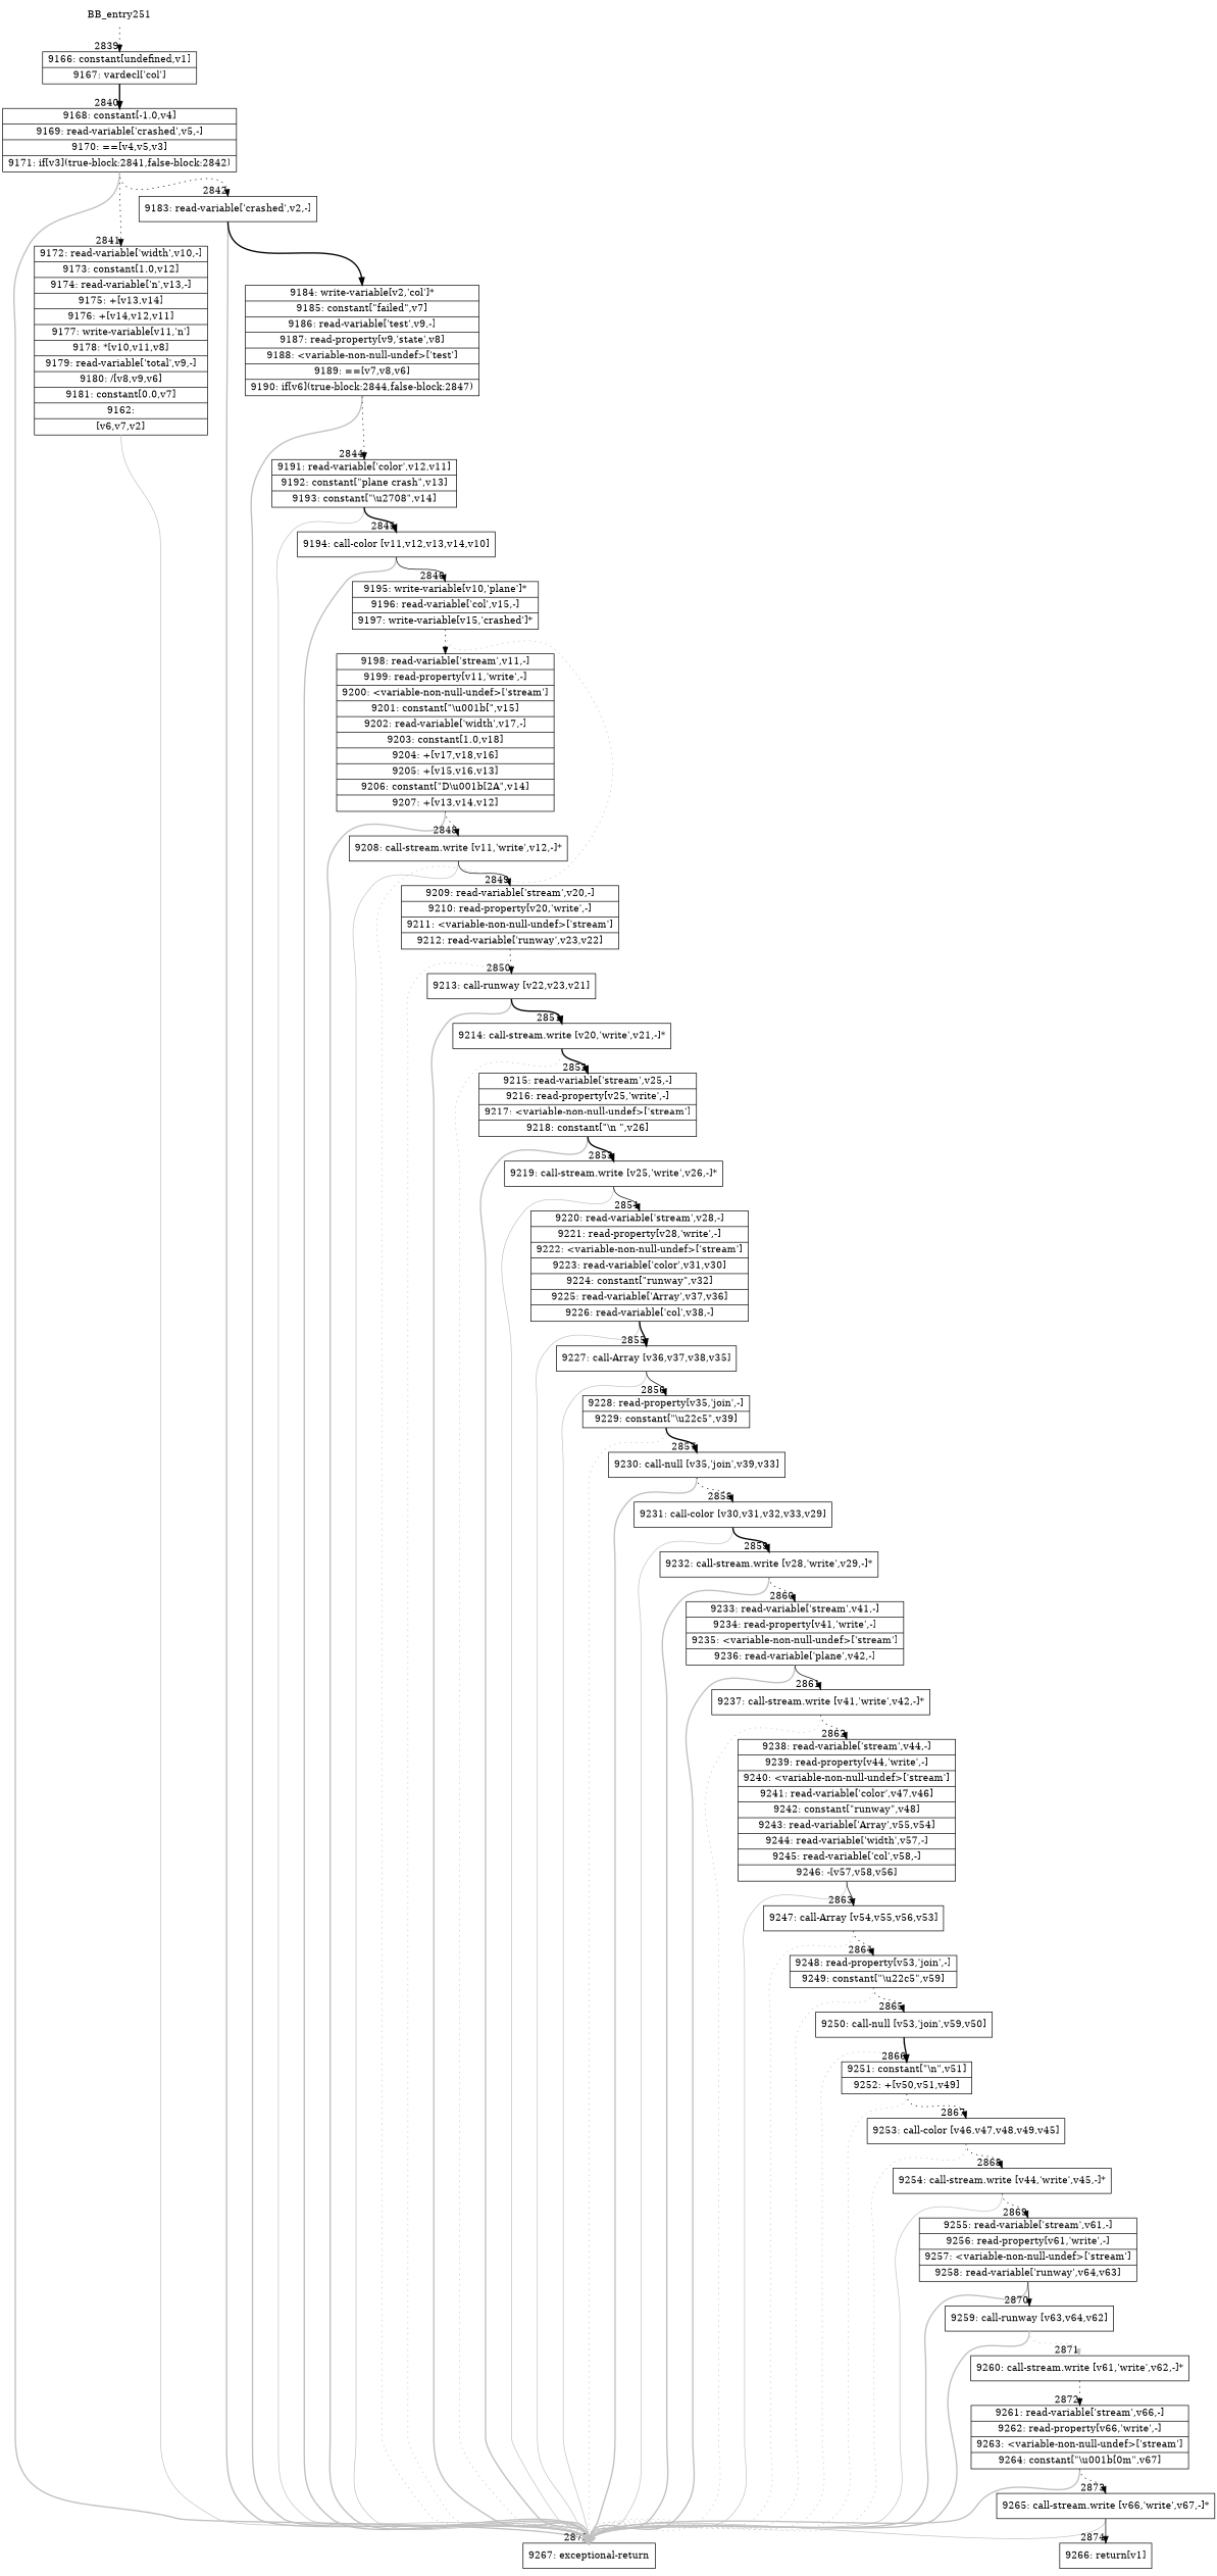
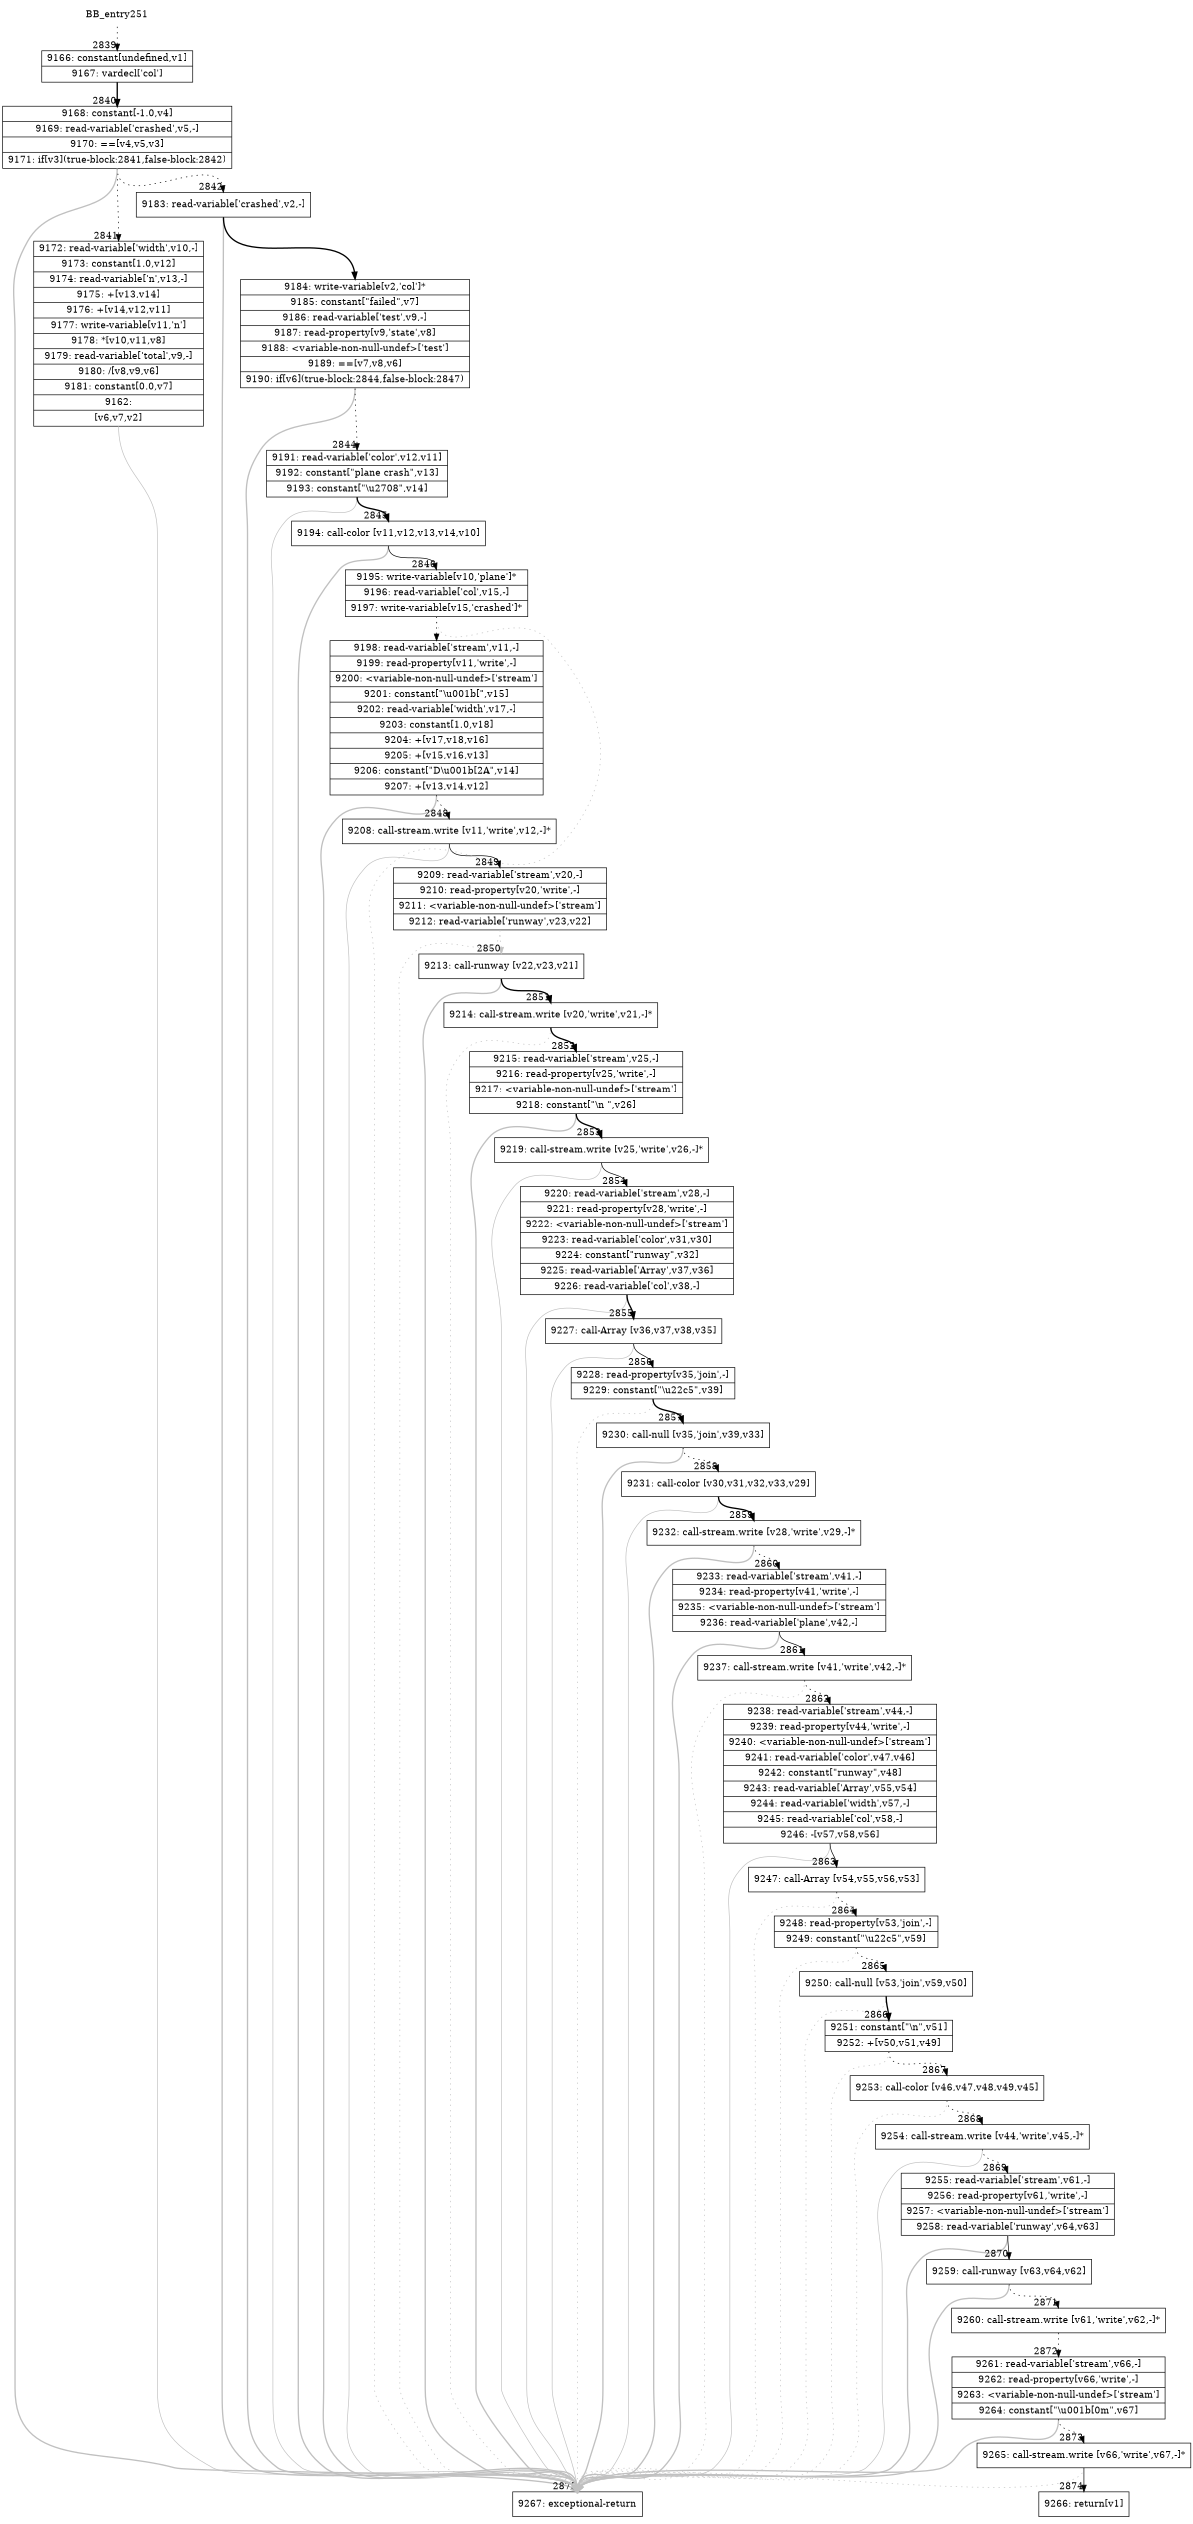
  digraph {
    rankdir=TD
    node [shape=record]
    edge [headport=n style=dotted tailport=s]
    n1 [label=BB_entry251 shape=none]
    n2 [label="{9166: constant[undefined,v1]|9167: vardecl['col']}"]
    n3 [label="{9168: constant[-1.0,v4]|9169: read-variable['crashed',v5,-]|9170: ==[v4,v5,v3]|9171: if[v3](true-block:2841,false-block:2842)}"]
    n4 [label="{9172: read-variable['width',v10,-]|9173: constant[1.0,v12]|9174: read-variable['n',v13,-]|9175: +[v13,v14]|9176: +[v14,v12,v11]|9177: write-variable[v11,'n']|9178: *[v10,v11,v8]|9179: read-variable['total',v9,-]|9180: /[v8,v9,v6]|9181: constant[0.0,v7]|9162: |[v6,v7,v2]}"]
    n5 [label="{9183: read-variable['crashed',v2,-]}"]
    n6 [label="{9267: exceptional-return}"]
    n7 [label="{9184: write-variable[v2,'col']*|9185: constant[\"failed\",v7]|9186: read-variable['test',v9,-]|9187: read-property[v9,'state',v8]|9188: \<variable-non-null-undef\>['test']|9189: ==[v7,v8,v6]|9190: if[v6](true-block:2844,false-block:2847)}"]
    n8 [label="{9191: read-variable['color',v12,v11]|9192: constant[\"plane crash\",v13]|9193: constant[\"\\u2708\",v14]}"]
    n9 [label="{9194: call-color [v11,v12,v13,v14,v10]}"]
    n10 [label="{9198: read-variable['stream',v11,-]|9199: read-property[v11,'write',-]|9200: \<variable-non-null-undef\>['stream']|9201: constant[\"\\u001b[\",v15]|9202: read-variable['width',v17,-]|9203: constant[1.0,v18]|9204: +[v17,v18,v16]|9205: +[v15,v16,v13]|9206: constant[\"D\\u001b[2A\",v14]|9207: +[v13,v14,v12]}"]
    n11 [label="{9208: call-stream.write [v11,'write',v12,-]*}"]
    n12 [label="{9195: write-variable[v10,'plane']*|9196: read-variable['col',v15,-]|9197: write-variable[v15,'crashed']*}"]
    n13 [label="{9209: read-variable['stream',v20,-]|9210: read-property[v20,'write',-]|9211: \<variable-non-null-undef\>['stream']|9212: read-variable['runway',v23,v22]}"]
    n14 [label="{9213: call-runway [v22,v23,v21]}"]
    n15 [label="{9214: call-stream.write [v20,'write',v21,-]*}"]
    n16 [label="{9215: read-variable['stream',v25,-]|9216: read-property[v25,'write',-]|9217: \<variable-non-null-undef\>['stream']|9218: constant[\"\\n  \",v26]}"]
    n17 [label="{9219: call-stream.write [v25,'write',v26,-]*}"]
    n18 [label="{9220: read-variable['stream',v28,-]|9221: read-property[v28,'write',-]|9222: \<variable-non-null-undef\>['stream']|9223: read-variable['color',v31,v30]|9224: constant[\"runway\",v32]|9225: read-variable['Array',v37,v36]|9226: read-variable['col',v38,-]}"]
    n19 [label="{9227: call-Array [v36,v37,v38,v35]}"]
    n20 [label="{9228: read-property[v35,'join',-]|9229: constant[\"\\u22c5\",v39]}"]
    n21 [label="{9230: call-null [v35,'join',v39,v33]}"]
    n22 [label="{9231: call-color [v30,v31,v32,v33,v29]}"]
    n23 [label="{9232: call-stream.write [v28,'write',v29,-]*}"]
    n24 [label="{9233: read-variable['stream',v41,-]|9234: read-property[v41,'write',-]|9235: \<variable-non-null-undef\>['stream']|9236: read-variable['plane',v42,-]}"]
    n25 [label="{9237: call-stream.write [v41,'write',v42,-]*}"]
    n26 [label="{9238: read-variable['stream',v44,-]|9239: read-property[v44,'write',-]|9240: \<variable-non-null-undef\>['stream']|9241: read-variable['color',v47,v46]|9242: constant[\"runway\",v48]|9243: read-variable['Array',v55,v54]|9244: read-variable['width',v57,-]|9245: read-variable['col',v58,-]|9246: -[v57,v58,v56]}"]
    n27 [label="{9247: call-Array [v54,v55,v56,v53]}"]
    n28 [label="{9248: read-property[v53,'join',-]|9249: constant[\"\\u22c5\",v59]}"]
    n29 [label="{9250: call-null [v53,'join',v59,v50]}"]
    n30 [label="{9251: constant[\"\\n\",v51]|9252: +[v50,v51,v49]}"]
    n31 [label="{9253: call-color [v46,v47,v48,v49,v45]}"]
    n32 [label="{9254: call-stream.write [v44,'write',v45,-]*}"]
    n33 [label="{9255: read-variable['stream',v61,-]|9256: read-property[v61,'write',-]|9257: \<variable-non-null-undef\>['stream']|9258: read-variable['runway',v64,v63]}"]
    n34 [label="{9259: call-runway [v63,v64,v62]}"]
    n35 [label="{9260: call-stream.write [v61,'write',v62,-]*}"]
    n36 [label="{9261: read-variable['stream',v66,-]|9262: read-property[v66,'write',-]|9263: \<variable-non-null-undef\>['stream']|9264: constant[\"\\u001b[0m\",v67]}"]
    n37 [label="{9265: call-stream.write [v66,'write',v67,-]*}"]
    n38 [label="{9266: return[v1]}"]
    n1 -> n2 [headlabel="    2839"]
    n2 -> n3 [headlabel="      2840" style=bold]
    n3 -> n4 [headlabel="      2841"]
    n3 -> n5 [headlabel="      2842"]
    n3 -> n6 [color=gray headlabel="      2875" style=bold]
    n4 -> n6 [color=gray style=solid]
    n5 -> n6 [color=gray style=bold]
    n5 -> n7 [style=bold]
    n7 -> n6 [color=gray style=bold]
    n7 -> n8 [headlabel="      2844"]
    n8 -> n6 [color=gray style=solid]
    n8 -> n9 [headlabel="      2845" style=bold]
    n9 -> n6 [color=gray style=bold]
    n9 -> n12 [headlabel="      2846" style=solid]
    n10 -> n6 [color=gray style=bold]
    n10 -> n11 [headlabel="      2848"]
    n11 -> n6 [color=gray style=solid]
    n11 -> n13 [headlabel="      2849" style=solid]
    n12 -> n6 [color=gray]
    n12 -> n10
    n13 -> n6 [color=gray]
-   n13 -> n14 [headlabel="      2850"]
+   n13 -> n14 [headlabel="      2850" color=gray]
    n14 -> n6 [color=gray style=bold]
    n14 -> n15 [headlabel="      2851" style=bold]
    n15 -> n6 [color=gray]
    n15 -> n16 [headlabel="      2852" style=bold]
    n16 -> n6 [color=gray style=bold]
    n16 -> n17 [headlabel="      2853" style=bold]
    n17 -> n6 [color=gray style=solid]
    n17 -> n18 [headlabel="      2854" style=solid]
    n18 -> n6 [color=gray style=solid]
    n18 -> n19 [headlabel="      2855" style=bold]
    n19 -> n6 [color=gray style=solid]
    n19 -> n20 [headlabel="      2856" style=solid]
    n20 -> n6 [color=gray]
    n20 -> n21 [headlabel="      2857" style=bold]
    n21 -> n6 [color=gray style=bold]
    n21 -> n22 [headlabel="      2858"]
    n22 -> n6 [color=gray style=solid]
    n22 -> n23 [headlabel="      2859" style=bold]
    n23 -> n6 [color=gray style=bold]
    n23 -> n24 [headlabel="      2860"]
    n24 -> n6 [color=gray style=bold]
    n24 -> n25 [headlabel="      2861" style=solid]
    n25 -> n6 [color=gray]
    n25 -> n26 [headlabel="      2862"]
    n26 -> n6 [color=gray style=solid]
    n26 -> n27 [headlabel="      2863" style=solid]
    n27 -> n6 [color=gray]
    n27 -> n28 [headlabel="      2864"]
    n28 -> n6 [color=gray]
    n28 -> n29 [headlabel="      2865"]
    n29 -> n6 [color=gray]
    n29 -> n30 [headlabel="      2866" style=bold]
    n30 -> n6 [color=gray]
    n30 -> n31 [headlabel="      2867"]
    n31 -> n6 [color=gray]
    n31 -> n32 [headlabel="      2868"]
    n32 -> n6 [color=gray style=solid]
    n32 -> n33 [headlabel="      2869"]
    n33 -> n6 [color=gray style=bold]
    n33 -> n34 [headlabel="      2870" style=solid]
    n34 -> n6 [color=gray style=bold]
-   n34 -> n35 [headlabel="      2871" color=gray]
+   n34 -> n35 [headlabel="      2871"]
    n35 -> n36 [headlabel="      2872"]
    n36 -> n6 [color=gray style=bold]
    n36 -> n37 [headlabel="      2873"]
-   n37 -> n6 [color=gray style=solid]
+   n37 -> n6 [color=gray]
    n37 -> n38 [headlabel="      2874" style=solid]
  }
